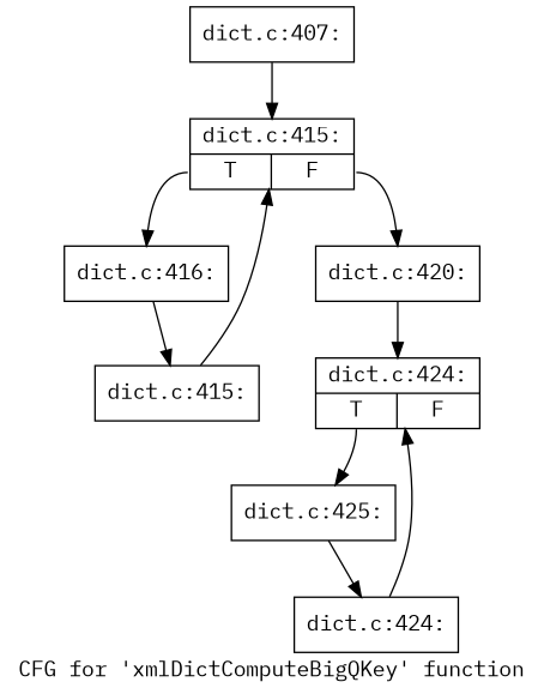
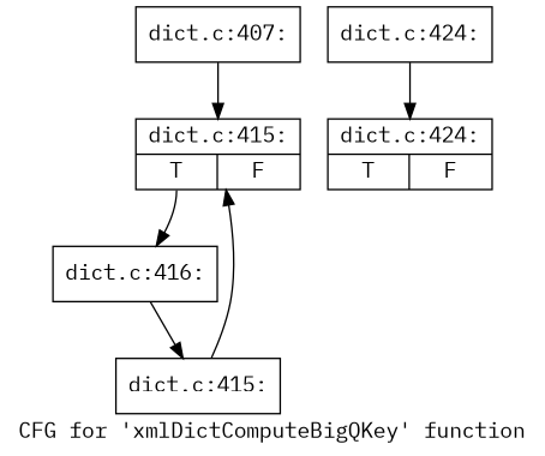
  digraph {
    fontname="IBM Plex Mono"
    label="CFG for 'xmlDictComputeBigQKey' function"
    node [fontname="IBM Plex Mono" shape=record]
    edge [fontname="IBM Plex Mono"]
    n1 [label="{dict.c:407:}"]
    n2 [label="{dict.c:415:|{<s0>T|<s1>F}}"]
    n3 [label="{dict.c:416:}"]
-   n4 [label="{dict.c:420:}"]
    n5 [label="{dict.c:415:}"]
    n6 [label="{dict.c:424:|{<s0>T|<s1>F}}"]
-   n7 [label="{dict.c:425:}"]
    n8 [label="{dict.c:424:}"]
    n1 -> n2
    n2 -> n3 [tailport=s0]
-   n2 -> n4 [tailport=s1]
    n3 -> n5
-   n4 -> n6
    n5 -> n2
-   n6 -> n7 [tailport=s0]
-   n7 -> n8
    n8 -> n6
  }
